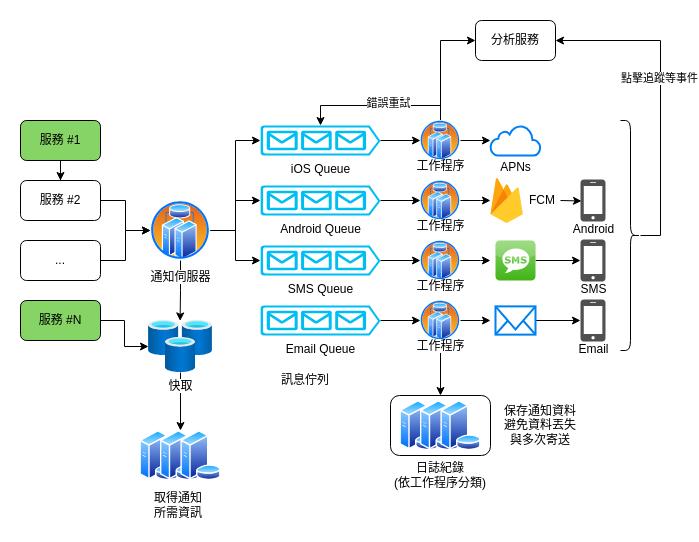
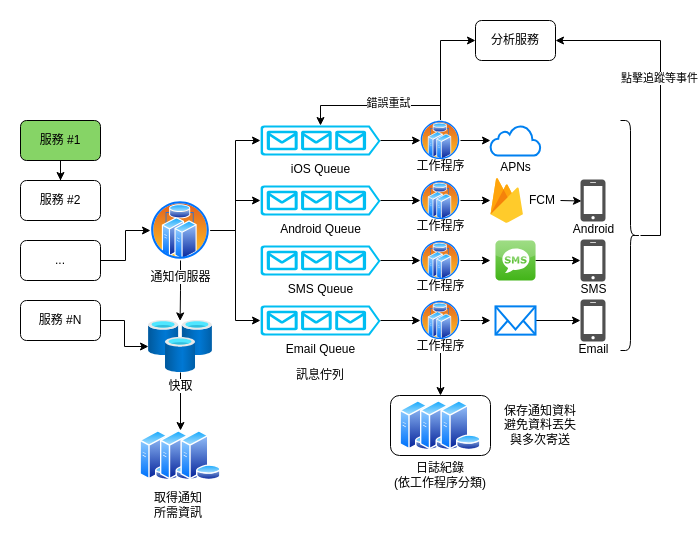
  <mxCell id="0" />
  <mxCell id="1" parent="0" />
  <mxCell id="2" value="" style="rounded=1;whiteSpace=wrap;html=1;fontColor=#000000;" vertex="1" parent="1"><mxGeometry x="390" y="395" width="100" height="60" as="geometry" /></mxCell>
  <mxCell id="3" style="edgeStyle=orthogonalEdgeStyle;rounded=0;orthogonalLoop=1;jettySize=auto;html=1;" edge="1" parent="1" source="4" target="6"><mxGeometry relative="1" as="geometry" /></mxCell>
  <mxCell id="4" value="服務 #1" style="rounded=1;whiteSpace=wrap;html=1;fillColor=#86d466;" vertex="1" parent="1"><mxGeometry x="20" y="120" width="80" height="40" as="geometry" /></mxCell>
- <mxCell id="5" style="edgeStyle=orthogonalEdgeStyle;rounded=0;orthogonalLoop=1;jettySize=auto;html=1;entryX=0;entryY=0.5;entryDx=0;entryDy=0;" edge="1" parent="1" source="6" target="15"><mxGeometry relative="1" as="geometry" /></mxCell>
  <mxCell id="6" value="服務 #2" style="rounded=1;whiteSpace=wrap;html=1;" vertex="1" parent="1"><mxGeometry x="20" y="180" width="80" height="40" as="geometry" /></mxCell>
  <mxCell id="7" style="edgeStyle=orthogonalEdgeStyle;rounded=0;orthogonalLoop=1;jettySize=auto;html=1;entryX=0;entryY=0.5;entryDx=0;entryDy=0;" edge="1" parent="1" source="8" target="15"><mxGeometry relative="1" as="geometry" /></mxCell>
  <mxCell id="8" value="..." style="rounded=1;whiteSpace=wrap;html=1;" vertex="1" parent="1"><mxGeometry x="20" y="240" width="80" height="40" as="geometry" /></mxCell>
  <mxCell id="9" style="edgeStyle=orthogonalEdgeStyle;rounded=0;orthogonalLoop=1;jettySize=auto;html=1;" edge="1" parent="1" source="10" target="17"><mxGeometry relative="1" as="geometry" /></mxCell>
- <mxCell id="10" value="服務 #N" style="rounded=1;whiteSpace=wrap;html=1;fillColor=#86d466;" vertex="1" parent="1"><mxGeometry x="20" y="300" width="80" height="40" as="geometry" /></mxCell>
+ <mxCell id="10" value="服務 #N" style="rounded=1;whiteSpace=wrap;html=1;" vertex="1" parent="1"><mxGeometry x="20" y="300" width="80" height="40" as="geometry" /></mxCell>
  <mxCell id="11" style="edgeStyle=orthogonalEdgeStyle;rounded=0;orthogonalLoop=1;jettySize=auto;html=1;entryX=0.494;entryY=0.008;entryDx=0;entryDy=0;entryPerimeter=0;" edge="1" parent="1" source="15" target="17"><mxGeometry relative="1" as="geometry" /></mxCell>
  <mxCell id="12" style="edgeStyle=orthogonalEdgeStyle;rounded=0;orthogonalLoop=1;jettySize=auto;html=1;entryX=0;entryY=0.5;entryDx=0;entryDy=0;entryPerimeter=0;" edge="1" parent="1" source="15" target="22"><mxGeometry relative="1" as="geometry" /></mxCell>
  <mxCell id="13" style="edgeStyle=orthogonalEdgeStyle;rounded=0;orthogonalLoop=1;jettySize=auto;html=1;entryX=0;entryY=0.5;entryDx=0;entryDy=0;entryPerimeter=0;" edge="1" parent="1" source="15" target="24"><mxGeometry relative="1" as="geometry" /></mxCell>
- <mxCell id="14" style="edgeStyle=orthogonalEdgeStyle;rounded=0;orthogonalLoop=1;jettySize=auto;html=1;" edge="1" parent="1" source="15" target="26"><mxGeometry relative="1" as="geometry" /></mxCell>
+ <mxCell id="14" style="edgeStyle=orthogonalEdgeStyle;rounded=0;orthogonalLoop=1;jettySize=auto;html=1;entryX=0;entryY=0.5;entryDx=0;entryDy=0;entryPerimeter=0;" edge="1" parent="1" source="15" target="28"><mxGeometry relative="1" as="geometry" /></mxCell>
  <mxCell id="15" value="通知伺服器" style="aspect=fixed;perimeter=ellipsePerimeter;html=1;align=center;shadow=0;dashed=0;spacingTop=3;image;image=img/lib/active_directory/cluster_server.svg;" vertex="1" parent="1"><mxGeometry x="150" y="200" width="60" height="60" as="geometry" /></mxCell>
  <mxCell id="16" style="edgeStyle=orthogonalEdgeStyle;rounded=0;orthogonalLoop=1;jettySize=auto;html=1;entryX=0;entryY=0;entryDx=0;entryDy=0;entryPerimeter=0;" edge="1" parent="1" source="17" target="20"><mxGeometry relative="1" as="geometry" /></mxCell>
  <mxCell id="17" value="快取" style="aspect=fixed;html=1;points=[];align=center;image;fontSize=12;image=img/lib/azure2/databases/Cache_Redis.svg;" vertex="1" parent="1"><mxGeometry x="148" y="320" width="64" height="52" as="geometry" /></mxCell>
  <mxCell id="18" value="" style="aspect=fixed;perimeter=ellipsePerimeter;html=1;align=center;shadow=0;dashed=0;spacingTop=3;image;image=img/lib/active_directory/database_server.svg;" vertex="1" parent="1"><mxGeometry x="139" y="430" width="41" height="50" as="geometry" /></mxCell>
  <mxCell id="19" value="" style="aspect=fixed;perimeter=ellipsePerimeter;html=1;align=center;shadow=0;dashed=0;spacingTop=3;image;image=img/lib/active_directory/database_server.svg;" vertex="1" parent="1"><mxGeometry x="159.5" y="430" width="41" height="50" as="geometry" /></mxCell>
  <mxCell id="20" value="" style="aspect=fixed;perimeter=ellipsePerimeter;html=1;align=center;shadow=0;dashed=0;spacingTop=3;image;image=img/lib/active_directory/database_server.svg;" vertex="1" parent="1"><mxGeometry x="180" y="430" width="41" height="50" as="geometry" /></mxCell>
  <mxCell id="21" style="edgeStyle=orthogonalEdgeStyle;rounded=0;orthogonalLoop=1;jettySize=auto;html=1;entryX=0;entryY=0.5;entryDx=0;entryDy=0;" edge="1" parent="1" source="22" target="33"><mxGeometry relative="1" as="geometry" /></mxCell>
  <mxCell id="22" value="iOS Queue" style="verticalLabelPosition=bottom;html=1;verticalAlign=top;align=center;strokeColor=none;fillColor=#00BEF2;shape=mxgraph.azure.queue_generic;pointerEvents=1;" vertex="1" parent="1"><mxGeometry x="260" y="125" width="120" height="30" as="geometry" /></mxCell>
  <mxCell id="23" style="edgeStyle=orthogonalEdgeStyle;rounded=0;orthogonalLoop=1;jettySize=auto;html=1;entryX=0;entryY=0.5;entryDx=0;entryDy=0;" edge="1" parent="1" source="24" target="35"><mxGeometry relative="1" as="geometry" /></mxCell>
  <mxCell id="24" value="Android Queue" style="verticalLabelPosition=bottom;html=1;verticalAlign=top;align=center;strokeColor=none;fillColor=#00BEF2;shape=mxgraph.azure.queue_generic;pointerEvents=1;" vertex="1" parent="1"><mxGeometry x="260" y="185" width="120" height="30" as="geometry" /></mxCell>
  <mxCell id="25" style="edgeStyle=orthogonalEdgeStyle;rounded=0;orthogonalLoop=1;jettySize=auto;html=1;entryX=0;entryY=0.5;entryDx=0;entryDy=0;" edge="1" parent="1" source="26" target="37"><mxGeometry relative="1" as="geometry" /></mxCell>
  <mxCell id="26" value="SMS Queue" style="verticalLabelPosition=bottom;html=1;verticalAlign=top;align=center;strokeColor=none;fillColor=#00BEF2;shape=mxgraph.azure.queue_generic;pointerEvents=1;" vertex="1" parent="1"><mxGeometry x="260" y="245" width="120" height="30" as="geometry" /></mxCell>
  <mxCell id="27" style="edgeStyle=orthogonalEdgeStyle;rounded=0;orthogonalLoop=1;jettySize=auto;html=1;entryX=0;entryY=0.5;entryDx=0;entryDy=0;" edge="1" parent="1" source="28" target="40"><mxGeometry relative="1" as="geometry" /></mxCell>
  <mxCell id="28" value="Email Queue" style="verticalLabelPosition=bottom;html=1;verticalAlign=top;align=center;strokeColor=none;fillColor=#00BEF2;shape=mxgraph.azure.queue_generic;pointerEvents=1;" vertex="1" parent="1"><mxGeometry x="260" y="305" width="120" height="30" as="geometry" /></mxCell>
  <mxCell id="29" style="edgeStyle=orthogonalEdgeStyle;rounded=0;orthogonalLoop=1;jettySize=auto;html=1;entryX=0.5;entryY=0;entryDx=0;entryDy=0;entryPerimeter=0;" edge="1" parent="1" source="33" target="22"><mxGeometry relative="1" as="geometry"><Array as="points"><mxPoint x="440" y="105" /><mxPoint x="320" y="105" /></Array></mxGeometry></mxCell>
  <mxCell id="30" value="錯誤重試" style="edgeLabel;html=1;align=center;verticalAlign=middle;resizable=0;points=[];" vertex="1" connectable="0" parent="29"><mxGeometry x="-0.123" y="-3" relative="1" as="geometry"><mxPoint as="offset" /></mxGeometry></mxCell>
  <mxCell id="31" style="edgeStyle=orthogonalEdgeStyle;rounded=0;orthogonalLoop=1;jettySize=auto;html=1;entryX=0;entryY=0.5;entryDx=0;entryDy=0;entryPerimeter=0;fontColor=#000000;" edge="1" parent="1" source="33" target="41"><mxGeometry relative="1" as="geometry" /></mxCell>
  <mxCell id="32" style="edgeStyle=orthogonalEdgeStyle;rounded=0;orthogonalLoop=1;jettySize=auto;html=1;entryX=0;entryY=0.5;entryDx=0;entryDy=0;fontColor=#000000;exitX=0.5;exitY=0;exitDx=0;exitDy=0;" edge="1" parent="1" source="33" target="61"><mxGeometry relative="1" as="geometry" /></mxCell>
  <mxCell id="33" value="工作程序" style="aspect=fixed;perimeter=ellipsePerimeter;html=1;align=center;shadow=0;dashed=0;spacingTop=-8;image;image=img/lib/active_directory/cluster_server.svg;" vertex="1" parent="1"><mxGeometry x="420" y="120" width="40" height="40" as="geometry" /></mxCell>
  <mxCell id="34" style="edgeStyle=orthogonalEdgeStyle;rounded=0;orthogonalLoop=1;jettySize=auto;html=1;fontColor=#000000;" edge="1" parent="1" source="35"><mxGeometry relative="1" as="geometry"><mxPoint x="490" y="200" as="targetPoint" /></mxGeometry></mxCell>
  <mxCell id="35" value="工作程序" style="aspect=fixed;perimeter=ellipsePerimeter;html=1;align=center;shadow=0;dashed=0;spacingTop=-8;image;image=img/lib/active_directory/cluster_server.svg;" vertex="1" parent="1"><mxGeometry x="420" y="180" width="40" height="40" as="geometry" /></mxCell>
  <mxCell id="36" style="edgeStyle=orthogonalEdgeStyle;rounded=0;orthogonalLoop=1;jettySize=auto;html=1;fontColor=#000000;" edge="1" parent="1" source="37"><mxGeometry relative="1" as="geometry"><mxPoint x="490" y="260" as="targetPoint" /></mxGeometry></mxCell>
  <mxCell id="37" value="工作程序" style="aspect=fixed;perimeter=ellipsePerimeter;html=1;align=center;shadow=0;dashed=0;spacingTop=-8;image;image=img/lib/active_directory/cluster_server.svg;" vertex="1" parent="1"><mxGeometry x="420" y="240" width="40" height="40" as="geometry" /></mxCell>
  <mxCell id="38" style="edgeStyle=orthogonalEdgeStyle;rounded=0;orthogonalLoop=1;jettySize=auto;html=1;fontColor=#000000;" edge="1" parent="1" source="40"><mxGeometry relative="1" as="geometry"><mxPoint x="490" y="320" as="targetPoint" /></mxGeometry></mxCell>
  <mxCell id="39" style="edgeStyle=orthogonalEdgeStyle;rounded=0;orthogonalLoop=1;jettySize=auto;html=1;entryX=0.5;entryY=0;entryDx=0;entryDy=0;fontColor=#000000;" edge="1" parent="1" source="40" target="2"><mxGeometry relative="1" as="geometry" /></mxCell>
  <mxCell id="40" value="工作程序" style="aspect=fixed;perimeter=ellipsePerimeter;html=1;align=center;shadow=0;dashed=0;spacingTop=-8;image;image=img/lib/active_directory/cluster_server.svg;" vertex="1" parent="1"><mxGeometry x="420" y="300" width="40" height="40" as="geometry" /></mxCell>
  <mxCell id="41" value="APNs" style="html=1;verticalLabelPosition=bottom;align=center;labelBackgroundColor=#ffffff;verticalAlign=top;strokeWidth=2;strokeColor=#0080F0;shadow=0;dashed=0;shape=mxgraph.ios7.icons.cloud;spacingTop=-2;" vertex="1" parent="1"><mxGeometry x="490" y="125" width="50" height="30" as="geometry" /></mxCell>
  <mxCell id="42" value="&lt;font color=&quot;#000000&quot;&gt;FCM&lt;/font&gt;" style="sketch=0;dashed=0;connectable=0;html=1;fillColor=#5184F3;strokeColor=none;shape=mxgraph.gcp2.firebase;part=1;labelPosition=right;verticalLabelPosition=middle;align=left;verticalAlign=middle;spacingLeft=5;fontColor=#999999;fontSize=12;" vertex="1" parent="1"><mxGeometry x="490" y="177.5" width="32.4" height="45" as="geometry" /></mxCell>
  <mxCell id="43" style="edgeStyle=orthogonalEdgeStyle;rounded=0;orthogonalLoop=1;jettySize=auto;html=1;fontColor=#000000;" edge="1" parent="1" source="44" target="48"><mxGeometry relative="1" as="geometry" /></mxCell>
  <mxCell id="44" value="" style="dashed=0;outlineConnect=0;html=1;align=center;labelPosition=center;verticalLabelPosition=bottom;verticalAlign=top;shape=mxgraph.webicons.sms;fillColor=#86D466;gradientColor=#42B418;fontColor=#000000;" vertex="1" parent="1"><mxGeometry x="495" y="240" width="40" height="40" as="geometry" /></mxCell>
  <mxCell id="45" style="edgeStyle=orthogonalEdgeStyle;rounded=0;orthogonalLoop=1;jettySize=auto;html=1;fontColor=#000000;" edge="1" parent="1" source="46" target="49"><mxGeometry relative="1" as="geometry" /></mxCell>
  <mxCell id="46" value="" style="html=1;verticalLabelPosition=bottom;align=center;labelBackgroundColor=#ffffff;verticalAlign=top;strokeWidth=2;strokeColor=#0080F0;shadow=0;dashed=0;shape=mxgraph.ios7.icons.mail;fontColor=#000000;" vertex="1" parent="1"><mxGeometry x="495" y="305.88" width="40" height="28.25" as="geometry" /></mxCell>
  <mxCell id="47" value="Android" style="sketch=0;pointerEvents=1;shadow=0;dashed=0;html=1;strokeColor=none;fillColor=#505050;labelPosition=center;verticalLabelPosition=bottom;verticalAlign=top;outlineConnect=0;align=center;shape=mxgraph.office.devices.cell_phone_iphone_standalone;fontColor=#000000;spacingTop=-6;" vertex="1" parent="1"><mxGeometry x="580" y="179" width="25" height="42" as="geometry" /></mxCell>
  <mxCell id="48" value="SMS" style="sketch=0;pointerEvents=1;shadow=0;dashed=0;html=1;strokeColor=none;fillColor=#505050;labelPosition=center;verticalLabelPosition=bottom;verticalAlign=top;outlineConnect=0;align=center;shape=mxgraph.office.devices.cell_phone_iphone_standalone;fontColor=#000000;spacingTop=-6;" vertex="1" parent="1"><mxGeometry x="580" y="239" width="25" height="42" as="geometry" /></mxCell>
  <mxCell id="49" value="Email" style="sketch=0;pointerEvents=1;shadow=0;dashed=0;html=1;strokeColor=none;fillColor=#505050;labelPosition=center;verticalLabelPosition=bottom;verticalAlign=top;outlineConnect=0;align=center;shape=mxgraph.office.devices.cell_phone_iphone_standalone;fontColor=#000000;spacingTop=-6;" vertex="1" parent="1"><mxGeometry x="580" y="299" width="25" height="42" as="geometry" /></mxCell>
  <mxCell id="50" style="edgeStyle=orthogonalEdgeStyle;rounded=0;orthogonalLoop=1;jettySize=auto;html=1;fontColor=#000000;" edge="1" parent="1" target="47"><mxGeometry relative="1" as="geometry"><mxPoint x="560" y="200" as="sourcePoint" /><mxPoint x="725" y="250" as="targetPoint" /></mxGeometry></mxCell>
  <mxCell id="51" value="取得通知所需資訊" style="text;html=1;strokeColor=none;fillColor=none;align=center;verticalAlign=middle;whiteSpace=wrap;rounded=0;fontColor=#000000;" vertex="1" parent="1"><mxGeometry x="148" y="490" width="60" height="30" as="geometry" /></mxCell>
- <mxCell id="52" value="訊息佇列" style="text;html=1;strokeColor=none;fillColor=none;align=center;verticalAlign=middle;whiteSpace=wrap;rounded=0;fontColor=#000000;" vertex="1" parent="1"><mxGeometry x="275" y="365" width="60" height="30" as="geometry" /></mxCell>
+ <mxCell id="52" value="訊息佇列" style="text;html=1;strokeColor=none;fillColor=none;align=center;verticalAlign=middle;whiteSpace=wrap;rounded=0;fontColor=#000000;" vertex="1" parent="1"><mxGeometry x="290" y="360" width="60" height="30" as="geometry" /></mxCell>
  <mxCell id="53" value="" style="aspect=fixed;perimeter=ellipsePerimeter;html=1;align=center;shadow=0;dashed=0;spacingTop=3;image;image=img/lib/active_directory/database_server.svg;" vertex="1" parent="1"><mxGeometry x="399" y="400" width="41" height="50" as="geometry" /></mxCell>
  <mxCell id="54" value="" style="aspect=fixed;perimeter=ellipsePerimeter;html=1;align=center;shadow=0;dashed=0;spacingTop=3;image;image=img/lib/active_directory/database_server.svg;" vertex="1" parent="1"><mxGeometry x="419.5" y="400" width="41" height="50" as="geometry" /></mxCell>
  <mxCell id="55" value="" style="aspect=fixed;perimeter=ellipsePerimeter;html=1;align=center;shadow=0;dashed=0;spacingTop=3;image;image=img/lib/active_directory/database_server.svg;" vertex="1" parent="1"><mxGeometry x="440" y="400" width="41" height="50" as="geometry" /></mxCell>
  <mxCell id="56" value="日誌紀錄&lt;br&gt;(依工作程序分類)" style="text;html=1;strokeColor=none;fillColor=none;align=center;verticalAlign=middle;whiteSpace=wrap;rounded=0;fontColor=#000000;" vertex="1" parent="1"><mxGeometry x="390" y="460" width="100" height="30" as="geometry" /></mxCell>
  <mxCell id="57" value="保存通知資料&lt;br&gt;避免資料丟失&lt;br&gt;與多次寄送" style="text;html=1;strokeColor=none;fillColor=none;align=center;verticalAlign=middle;whiteSpace=wrap;rounded=0;fontColor=#000000;" vertex="1" parent="1"><mxGeometry x="490" y="410" width="100" height="30" as="geometry" /></mxCell>
  <mxCell id="58" style="edgeStyle=orthogonalEdgeStyle;rounded=0;orthogonalLoop=1;jettySize=auto;html=1;entryX=1;entryY=0.5;entryDx=0;entryDy=0;fontColor=#000000;" edge="1" parent="1" source="60" target="61"><mxGeometry relative="1" as="geometry"><Array as="points"><mxPoint x="660" y="235" /><mxPoint x="660" y="40" /></Array></mxGeometry></mxCell>
  <mxCell id="59" value="點擊追蹤等事件" style="edgeLabel;html=1;align=center;verticalAlign=middle;resizable=0;points=[];fontColor=#000000;" vertex="1" connectable="0" parent="58"><mxGeometry x="0.112" y="2" relative="1" as="geometry"><mxPoint as="offset" /></mxGeometry></mxCell>
  <mxCell id="60" value="" style="shape=curlyBracket;whiteSpace=wrap;html=1;rounded=1;flipH=1;labelPosition=right;verticalLabelPosition=middle;align=left;verticalAlign=middle;fontColor=#000000;size=0.5;" vertex="1" parent="1"><mxGeometry x="620" y="120" width="20" height="230" as="geometry" /></mxCell>
  <mxCell id="61" value="分析服務" style="rounded=1;whiteSpace=wrap;html=1;fontColor=#000000;" vertex="1" parent="1"><mxGeometry x="475" y="20" width="80" height="40" as="geometry" /></mxCell>
